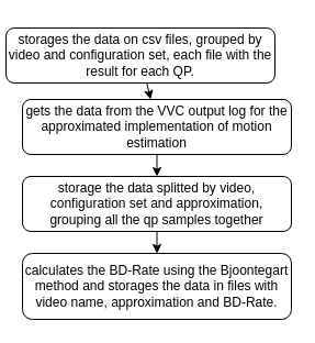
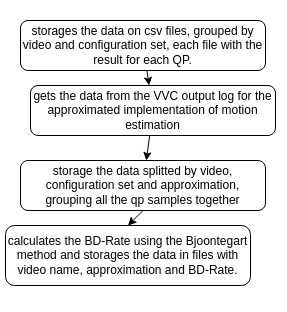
  <mxCell id="0" />
  <mxCell id="1" parent="0" />
  <mxCell id="2" value="" style="edgeStyle=none;html=1;" parent="1" source="3" target="5" edge="1"><mxGeometry relative="1" as="geometry" /></mxCell>
- <mxCell id="3" value="storages the data on csv files, grouped by video and configuration set, each file with the result for each QP." style="rounded=1;whiteSpace=wrap;html=1;" parent="1" vertex="1"><mxGeometry x="5" y="25" width="245" height="50" as="geometry" /></mxCell>
+ <mxCell id="3" value="storages the data on csv files, grouped by video and configuration set, each file with the result for each QP." style="rounded=1;whiteSpace=wrap;html=1;" parent="1" vertex="1"><mxGeometry x="20" y="20" width="245" height="50" as="geometry" /></mxCell>
  <mxCell id="4" value="" style="edgeStyle=none;html=1;" parent="1" source="5" target="8" edge="1"><mxGeometry relative="1" as="geometry" /></mxCell>
- <mxCell id="5" value="gets the data from the VVC output log for the approximated implementation of motion estimation" style="rounded=1;whiteSpace=wrap;html=1;" parent="1" vertex="1"><mxGeometry x="20" y="90" width="245" height="50" as="geometry" /></mxCell>
- <mxCell id="6" value="calculates the BD-Rate using the Bjoontegart method and storages the data in files with video name, approximation and BD-Rate." style="rounded=1;whiteSpace=wrap;html=1;" parent="1" vertex="1"><mxGeometry x="20" y="230" width="245" height="60" as="geometry" /></mxCell>
+ <mxCell id="5" value="gets the data from the VVC output log for the approximated implementation of motion estimation" style="rounded=1;whiteSpace=wrap;html=1;" parent="1" vertex="1"><mxGeometry x="30" y="85" width="245" height="50" as="geometry" /></mxCell>
+ <mxCell id="6" value="calculates the BD-Rate using the Bjoontegart method and storages the data in files with video name, approximation and BD-Rate." style="rounded=1;whiteSpace=wrap;html=1;" parent="1" vertex="1"><mxGeometry x="5" y="225" width="245" height="60" as="geometry" /></mxCell>
  <mxCell id="7" style="edgeStyle=none;html=1;exitX=0.5;exitY=1;exitDx=0;exitDy=0;entryX=0.5;entryY=0;entryDx=0;entryDy=0;" parent="1" source="8" target="6" edge="1"><mxGeometry relative="1" as="geometry" /></mxCell>
  <mxCell id="8" value="storage the data splitted by video, configuration set and approximation, grouping all the qp samples together" style="rounded=1;whiteSpace=wrap;html=1;" parent="1" vertex="1"><mxGeometry x="20" y="160" width="245" height="50" as="geometry" /></mxCell>
